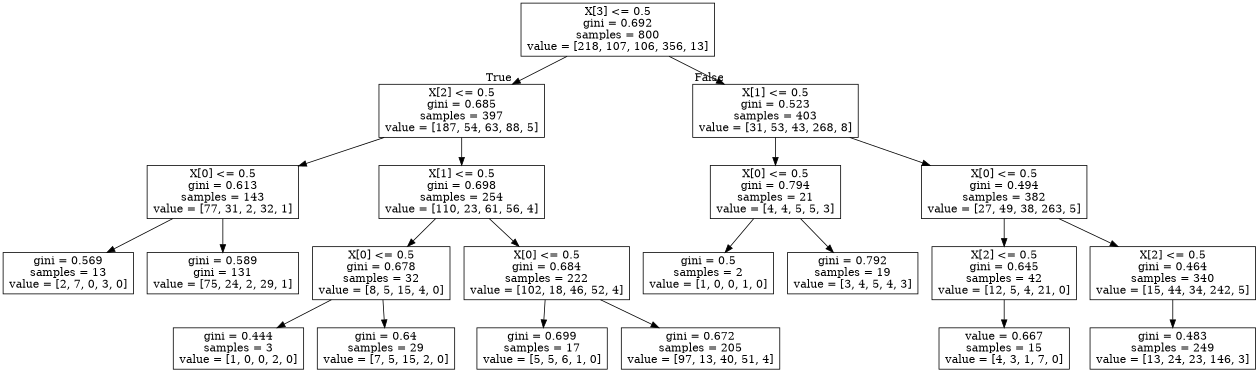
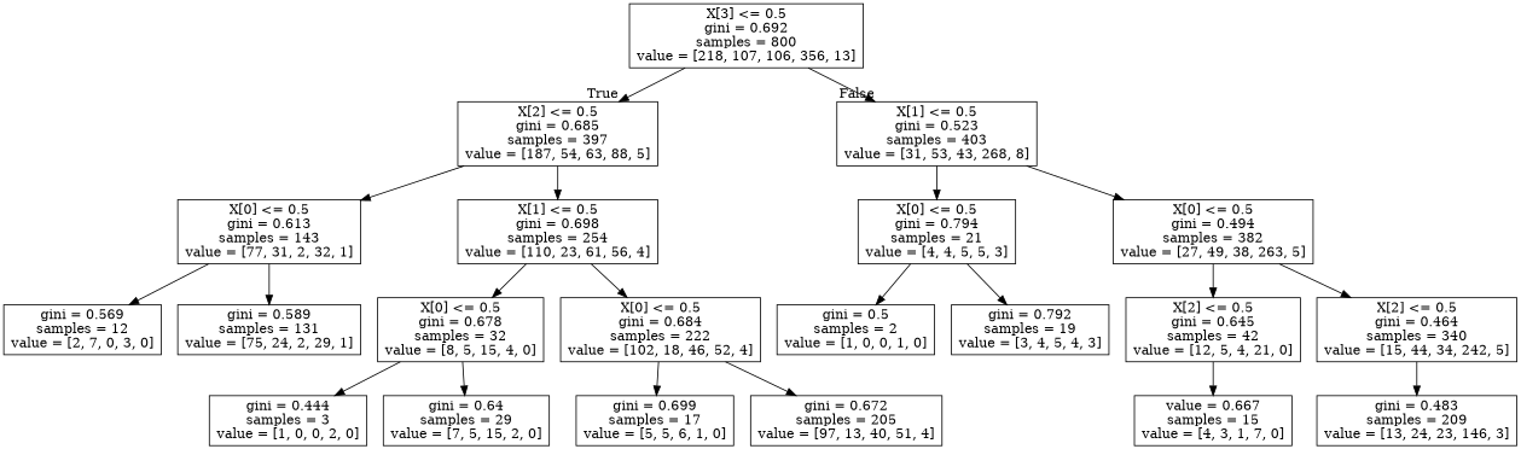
  digraph {
    node [shape=box]
    n1 [label="X[3] <= 0.5\ngini = 0.692\nsamples = 800\nvalue = [218, 107, 106, 356, 13]"]
    n2 [label="X[2] <= 0.5\ngini = 0.685\nsamples = 397\nvalue = [187, 54, 63, 88, 5]"]
    n3 [label="X[1] <= 0.5\ngini = 0.523\nsamples = 403\nvalue = [31, 53, 43, 268, 8]"]
    n4 [label="X[0] <= 0.5\ngini = 0.613\nsamples = 143\nvalue = [77, 31, 2, 32, 1]"]
    n5 [label="X[1] <= 0.5\ngini = 0.698\nsamples = 254\nvalue = [110, 23, 61, 56, 4]"]
    n6 [label="X[0] <= 0.5\ngini = 0.794\nsamples = 21\nvalue = [4, 4, 5, 5, 3]"]
    n7 [label="X[0] <= 0.5\ngini = 0.494\nsamples = 382\nvalue = [27, 49, 38, 263, 5]"]
-   n8 [label="gini = 0.569\nsamples = 13\nvalue = [2, 7, 0, 3, 0]"]
-   n9 [label="gini = 0.589\ngini = 131\nvalue = [75, 24, 2, 29, 1]"]
+   n8 [label="gini = 0.569\nsamples = 12\nvalue = [2, 7, 0, 3, 0]"]
+   n9 [label="gini = 0.589\nsamples = 131\nvalue = [75, 24, 2, 29, 1]"]
    n10 [label="X[0] <= 0.5\ngini = 0.678\nsamples = 32\nvalue = [8, 5, 15, 4, 0]"]
    n11 [label="X[0] <= 0.5\ngini = 0.684\nsamples = 222\nvalue = [102, 18, 46, 52, 4]"]
    n12 [label="gini = 0.444\nsamples = 3\nvalue = [1, 0, 0, 2, 0]"]
    n13 [label="gini = 0.64\nsamples = 29\nvalue = [7, 5, 15, 2, 0]"]
    n14 [label="gini = 0.699\nsamples = 17\nvalue = [5, 5, 6, 1, 0]"]
    n15 [label="gini = 0.672\nsamples = 205\nvalue = [97, 13, 40, 51, 4]"]
    n16 [label="gini = 0.5\nsamples = 2\nvalue = [1, 0, 0, 1, 0]"]
    n17 [label="gini = 0.792\nsamples = 19\nvalue = [3, 4, 5, 4, 3]"]
    n18 [label="X[2] <= 0.5\ngini = 0.645\nsamples = 42\nvalue = [12, 5, 4, 21, 0]"]
    n19 [label="X[2] <= 0.5\ngini = 0.464\nsamples = 340\nvalue = [15, 44, 34, 242, 5]"]
    n20 [label="value = 0.667\nsamples = 15\nvalue = [4, 3, 1, 7, 0]"]
-   n21 [label="gini = 0.483\nsamples = 249\nvalue = [13, 24, 23, 146, 3]"]
+   n21 [label="gini = 0.483\nsamples = 209\nvalue = [13, 24, 23, 146, 3]"]
    n1 -> n2 [headlabel=True labelangle=45 labeldistance=2.5]
    n1 -> n3 [headlabel=False labelangle=-45 labeldistance=2.5]
    n2 -> n4
    n2 -> n5
    n3 -> n6
    n3 -> n7
    n4 -> n8
    n4 -> n9
    n5 -> n10
    n5 -> n11
    n6 -> n16
    n6 -> n17
    n7 -> n18
    n7 -> n19
    n10 -> n12
    n10 -> n13
    n11 -> n14
    n11 -> n15
    n18 -> n20
    n19 -> n21
  }
